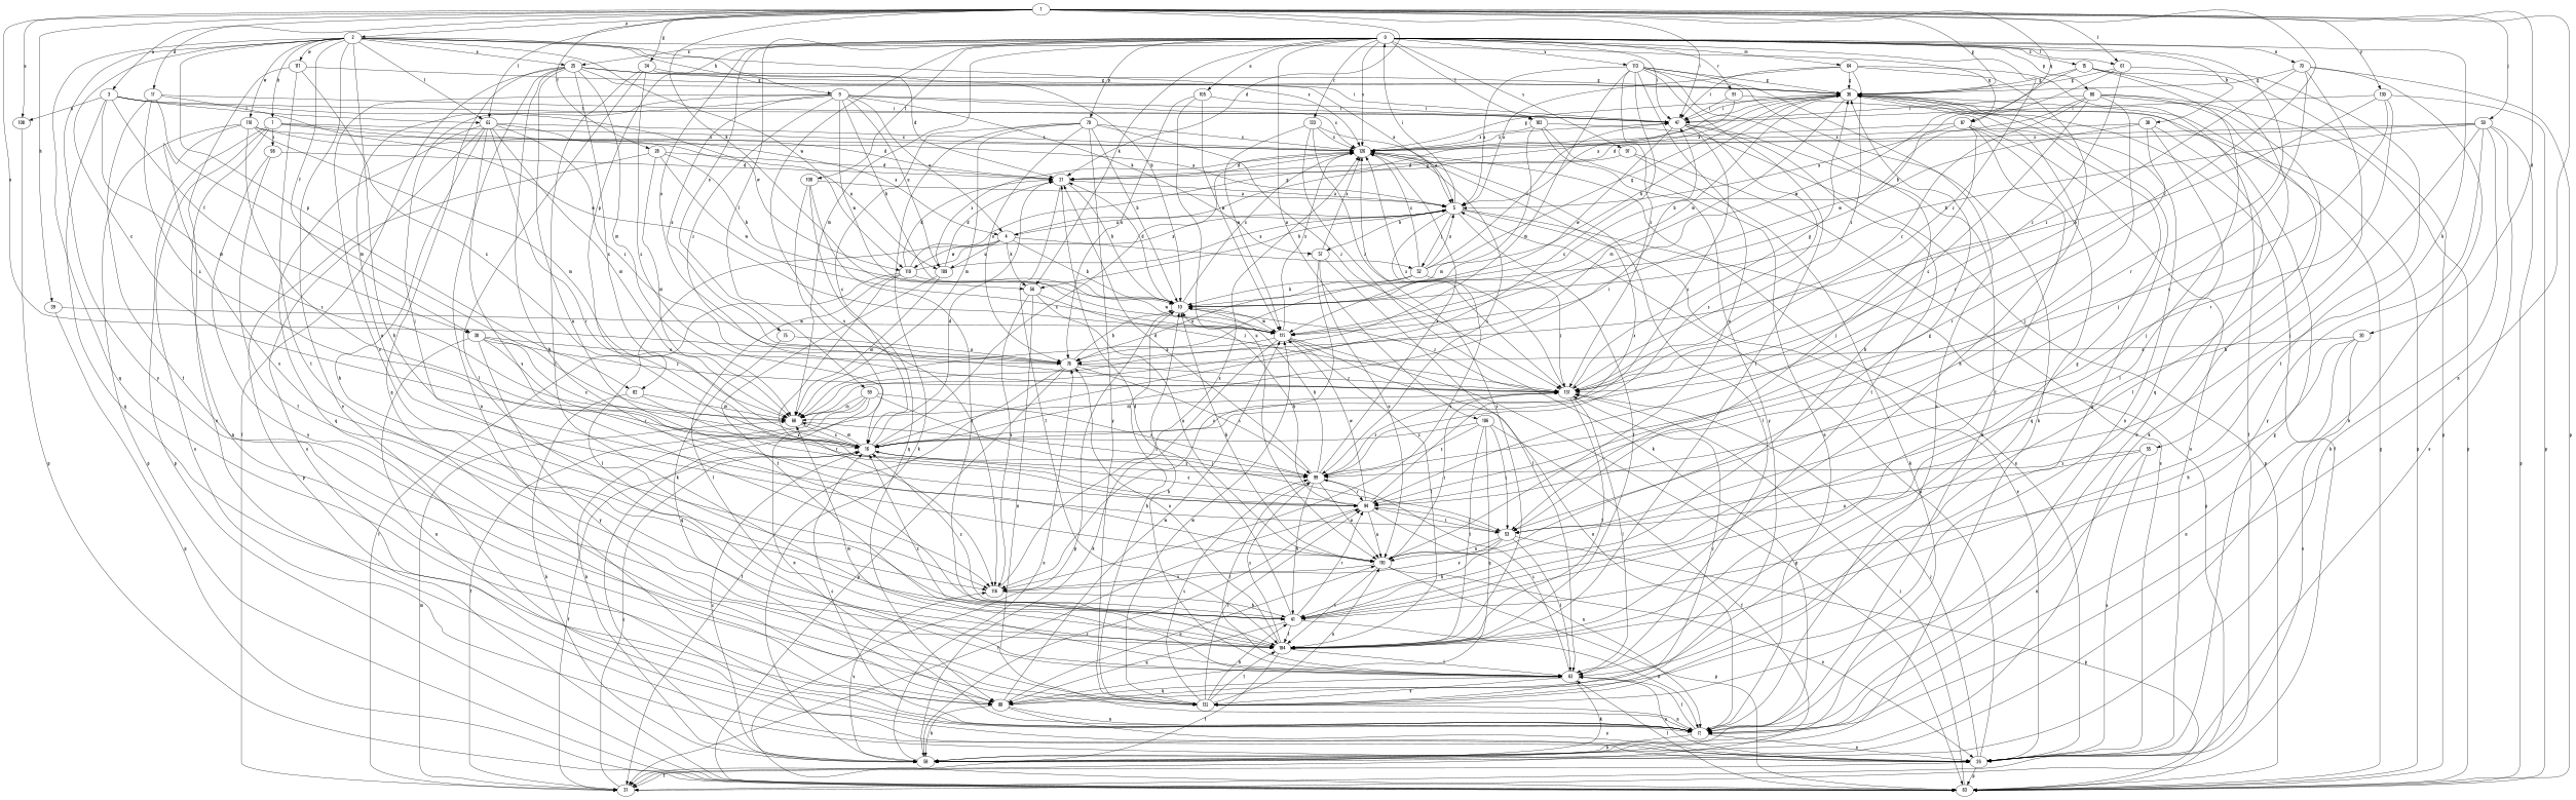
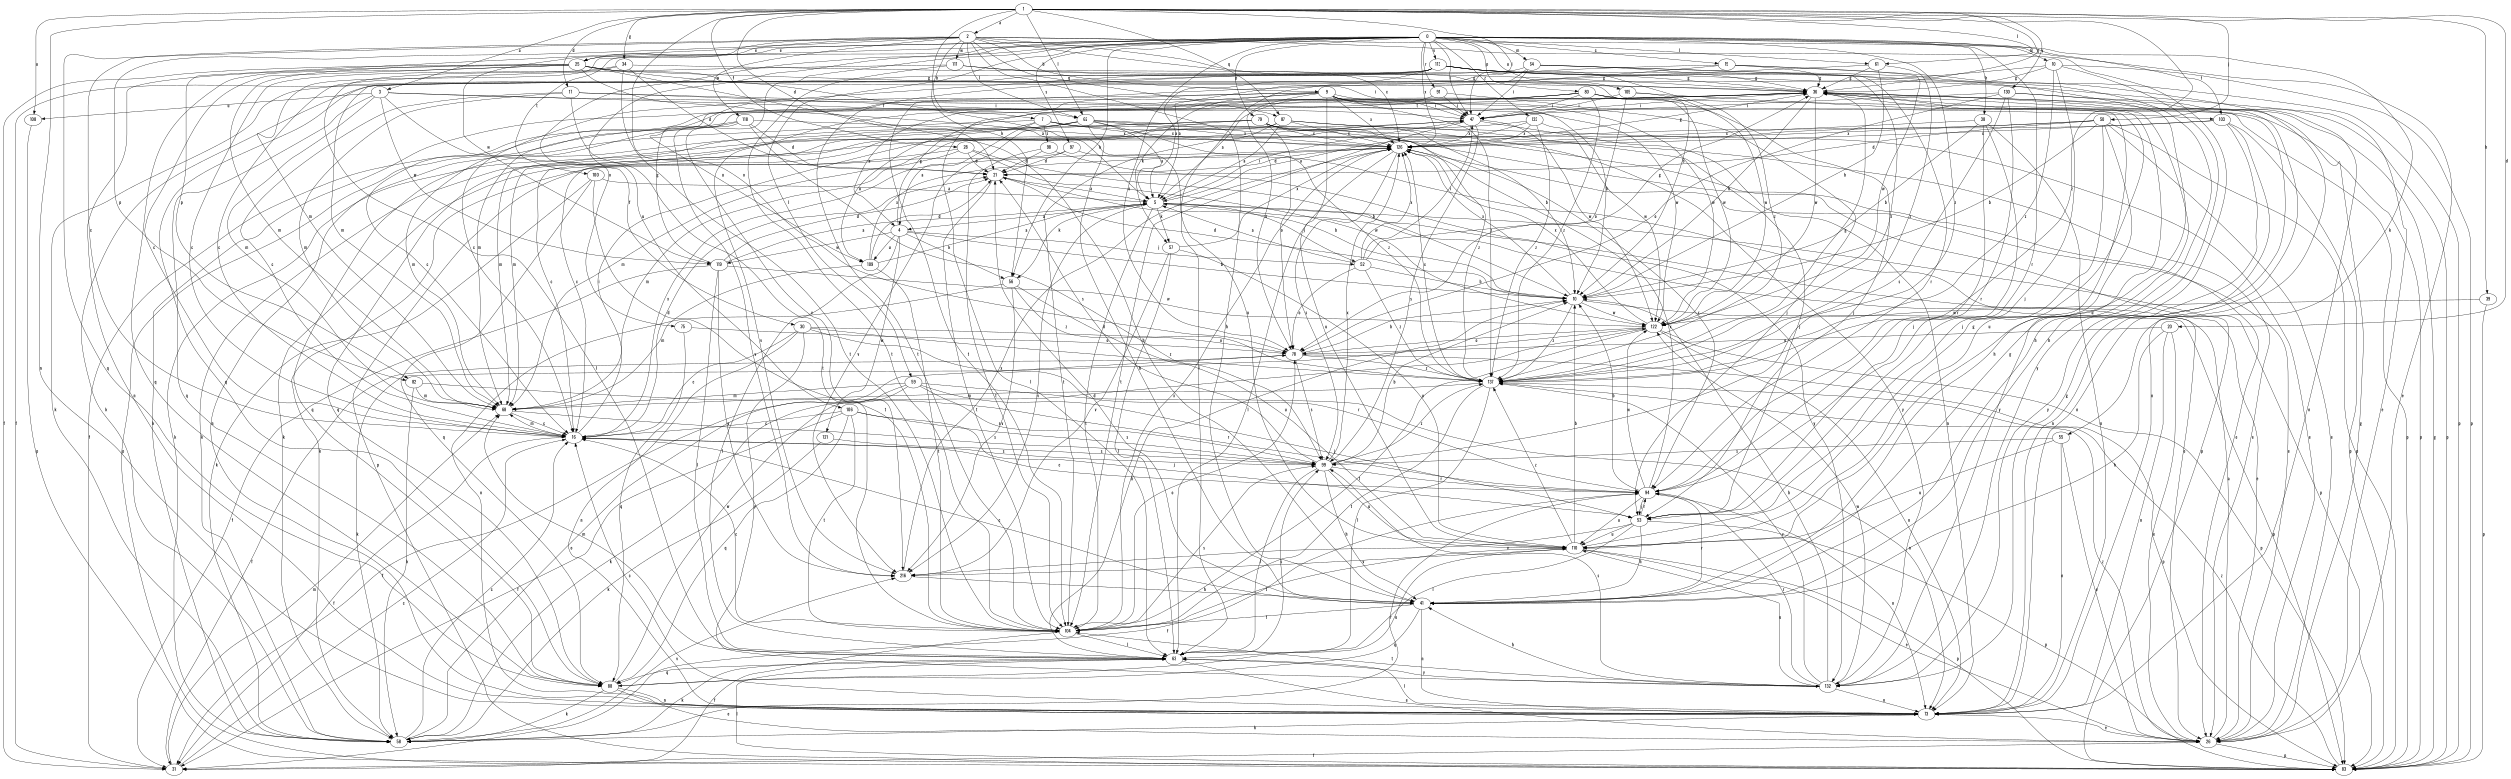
  strict digraph {
    fontname=Oswald
    node [fontname=Oswald]
    edge [fontname=Oswald]
    0
    15
    25
    38
    47
    55
    56
    59
    61
    64
    68
    70
    75
    78
    79
    80
    82
    91
    94
    97
    100
    103
    105
    106
    113
-   116
+   116 [label=216]
    126
    133
    137
    36
    88
    63
    83
    122
    73
    16
    41
    5
    110
    31
    10
    53
    104
    99
    26
    58
    132
    21
    1
    2
    3
    17
    20
    28
    34
    39
    50
    62
    87
    108
    130
    7
    9
    30
    117
    118
    119
    4
    109
    98
    57
    52
+   121
    0 -> 15 [label=c]
    0 -> 25 [label=e]
    0 -> 38 [label=h]
    0 -> 47 [label=i]
    0 -> 55 [label=k]
    0 -> 56 [label=k]
    0 -> 59 [label=l]
    0 -> 61 [label=l]
    0 -> 64 [label=m]
    0 -> 68 [label=m]
    0 -> 70 [label=n]
    0 -> 75 [label=o]
    0 -> 78 [label=o]
    0 -> 79 [label=p]
    0 -> 80 [label=p]
    0 -> 82 [label=p]
    0 -> 91 [label=r]
    0 -> 94 [label=r]
    0 -> 97 [label=s]
    0 -> 100 [label=t]
    0 -> 103 [label=t]
    0 -> 105 [label=u]
    0 -> 106 [label=u]
    0 -> 113 [label=v]
    0 -> 116 [label=v]
    0 -> 126 [label=x]
    0 -> 133 [label=z]
    0 -> 137 [label=z]
    15 -> 36 [label=g]
    15 -> 88 [label=q]
    15 -> 63 [label=l]
    15 -> 83 [label=p]
    15 -> 122 [label=w]
    25 -> 47 [label=i]
    25 -> 68 [label=m]
    25 -> 36 [label=g]
    25 -> 88 [label=q]
    25 -> 73 [label=n]
    25 -> 16 [label=c]
    25 -> 41 [label=h]
    25 -> 5 [label=a]
    25 -> 110 [label=u]
    25 -> 31 [label=f]
    38 -> 94 [label=r]
    38 -> 126 [label=x]
    38 -> 73 [label=n]
    38 -> 10 [label=b]
    38 -> 53 [label=j]
    47 -> 126 [label=x]
    47 -> 122 [label=w]
    47 -> 73 [label=n]
    47 -> 16 [label=c]
    47 -> 104 [label=t]
    47 -> 99 [label=s]
    55 -> 73 [label=n]
    55 -> 110 [label=u]
    55 -> 99 [label=s]
    55 -> 26 [label=e]
    56 -> 116 [label=v]
    56 -> 137 [label=z]
    56 -> 73 [label=n]
    56 -> 110 [label=u]
    59 -> 68 [label=m]
    59 -> 73 [label=n]
    59 -> 31 [label=f]
    59 -> 53 [label=j]
    59 -> 99 [label=s]
    59 -> 58 [label=k]
    61 -> 137 [label=z]
    61 -> 36 [label=g]
    61 -> 10 [label=b]
    61 -> 104 [label=t]
    64 -> 47 [label=i]
    64 -> 94 [label=r]
    64 -> 137 [label=z]
    64 -> 36 [label=g]
    64 -> 5 [label=a]
    64 -> 31 [label=f]
    68 -> 16 [label=c]
    68 -> 99 [label=s]
    70 -> 137 [label=z]
    70 -> 36 [label=g]
    70 -> 83 [label=p]
    70 -> 41 [label=h]
    70 -> 53 [label=j]
    70 -> 58 [label=k]
    75 -> 78 [label=o]
    75 -> 88 [label=q]
    78 -> 137 [label=z]
    78 -> 83 [label=p]
    78 -> 31 [label=f]
    78 -> 10 [label=b]
    78 -> 99 [label=s]
    79 -> 68 [label=m]
    79 -> 78 [label=o]
    79 -> 126 [label=x]
    79 -> 137 [label=z]
    79 -> 16 [label=c]
    79 -> 10 [label=b]
    79 -> 58 [label=k]
    79 -> 132 [label=y]
    80 -> 47 [label=i]
    80 -> 137 [label=z]
    80 -> 63 [label=l]
    80 -> 83 [label=p]
    80 -> 122 [label=w]
    80 -> 16 [label=c]
    80 -> 53 [label=j]
    80 -> 58 [label=k]
    82 -> 68 [label=m]
    82 -> 94 [label=r]
    82 -> 58 [label=k]
    91 -> 47 [label=i]
    91 -> 83 [label=p]
    91 -> 5 [label=a]
    94 -> 126 [label=x]
    94 -> 122 [label=w]
    94 -> 73 [label=n]
    94 -> 16 [label=c]
    94 -> 110 [label=u]
    94 -> 31 [label=f]
    94 -> 10 [label=b]
    94 -> 53 [label=j]
    97 -> 26 [label=e]
    97 -> 58 [label=k]
    97 -> 21 [label=d]
    100 -> 88 [label=q]
    100 -> 5 [label=a]
    100 -> 104 [label=t]
    100 -> 58 [label=k]
    103 -> 68 [label=m]
    103 -> 126 [label=x]
    103 -> 83 [label=p]
    103 -> 73 [label=n]
    103 -> 132 [label=y]
    105 -> 47 [label=i]
    105 -> 78 [label=o]
    105 -> 122 [label=w]
    105 -> 110 [label=u]
    106 -> 88 [label=q]
    106 -> 16 [label=c]
    106 -> 31 [label=f]
    106 -> 53 [label=j]
    106 -> 104 [label=t]
    106 -> 99 [label=s]
    113 -> 68 [label=m]
    113 -> 137 [label=z]
    113 -> 36 [label=g]
    113 -> 73 [label=n]
    113 -> 16 [label=c]
    113 -> 41 [label=h]
    113 -> 5 [label=a]
    113 -> 110 [label=u]
    113 -> 104 [label=t]
    113 -> 58 [label=k]
    116 -> 126 [label=x]
    116 -> 41 [label=h]
    126 -> 36 [label=g]
    126 -> 63 [label=l]
    126 -> 99 [label=s]
    126 -> 26 [label=e]
    126 -> 21 [label=d]
    133 -> 126 [label=x]
    133 -> 137 [label=z]
    133 -> 122 [label=w]
    133 -> 5 [label=a]
    133 -> 58 [label=k]
    137 -> 68 [label=m]
    137 -> 126 [label=x]
    137 -> 36 [label=g]
    137 -> 63 [label=l]
    137 -> 104 [label=t]
    36 -> 47 [label=i]
    36 -> 68 [label=m]
    36 -> 122 [label=w]
    36 -> 73 [label=n]
    36 -> 41 [label=h]
    36 -> 31 [label=f]
    36 -> 10 [label=b]
    88 -> 122 [label=w]
    88 -> 73 [label=n]
    88 -> 110 [label=u]
    88 -> 26 [label=e]
    88 -> 58 [label=k]
    63 -> 68 [label=m]
    63 -> 88 [label=q]
    63 -> 10 [label=b]
    63 -> 99 [label=s]
    63 -> 26 [label=e]
    63 -> 58 [label=k]
    63 -> 132 [label=y]
    83 -> 137 [label=z]
    83 -> 36 [label=g]
    83 -> 63 [label=l]
    122 -> 78 [label=o]
    122 -> 126 [label=x]
    122 -> 83 [label=p]
    122 -> 73 [label=n]
    122 -> 104 [label=t]
    122 -> 58 [label=k]
    73 -> 63 [label=l]
    73 -> 16 [label=c]
    73 -> 26 [label=e]
    73 -> 58 [label=k]
    16 -> 47 [label=i]
    16 -> 68 [label=m]
    16 -> 126 [label=x]
    16 -> 31 [label=f]
    16 -> 99 [label=s]
    16 -> 21 [label=d]
    41 -> 94 [label=r]
    41 -> 36 [label=g]
    41 -> 88 [label=q]
    41 -> 73 [label=n]
    41 -> 16 [label=c]
    41 -> 104 [label=t]
    41 -> 21 [label=d]
-   5 -> 0 [label=i]
+   5 -> 47 [label=i]
    5 -> 56 [label=k]
    5 -> 116 [label=v]
    5 -> 83 [label=p]
    5 -> 104 [label=t]
    5 -> 26 [label=e]
    5 -> 4 [label=a]
    5 -> 57 [label=k]
    5 -> 52 [label=j]
    110 -> 116 [label=v]
    110 -> 137 [label=z]
    110 -> 36 [label=g]
    110 -> 83 [label=p]
    110 -> 10 [label=b]
    110 -> 104 [label=t]
    110 -> 26 [label=e]
    31 -> 68 [label=m]
    31 -> 16 [label=c]
    10 -> 126 [label=x]
    10 -> 137 [label=z]
    10 -> 83 [label=p]
    10 -> 122 [label=w]
    10 -> 21 [label=d]
    53 -> 94 [label=r]
    53 -> 116 [label=v]
    53 -> 63 [label=l]
    53 -> 83 [label=p]
    53 -> 41 [label=h]
    53 -> 110 [label=u]
    104 -> 78 [label=o]
    104 -> 126 [label=x]
    104 -> 63 [label=l]
    104 -> 16 [label=c]
    104 -> 31 [label=f]
    104 -> 99 [label=s]
    99 -> 94 [label=r]
    99 -> 126 [label=x]
    99 -> 137 [label=z]
    99 -> 63 [label=l]
    99 -> 41 [label=h]
    99 -> 110 [label=u]
    99 -> 10 [label=b]
    99 -> 21 [label=d]
    26 -> 137 [label=z]
    26 -> 36 [label=g]
    26 -> 83 [label=p]
    26 -> 5 [label=a]
    26 -> 31 [label=f]
    58 -> 78 [label=o]
    58 -> 94 [label=r]
    58 -> 116 [label=v]
    58 -> 16 [label=c]
    132 -> 94 [label=r]
    132 -> 137 [label=z]
    132 -> 36 [label=g]
    132 -> 122 [label=w]
    132 -> 73 [label=n]
    132 -> 41 [label=h]
    132 -> 110 [label=u]
    132 -> 10 [label=b]
    132 -> 104 [label=t]
    132 -> 99 [label=s]
    21 -> 5 [label=a]
    21 -> 10 [label=b]
    21 -> 104 [label=t]
    1 -> 47 [label=i]
    1 -> 56 [label=k]
    1 -> 61 [label=l]
    1 -> 78 [label=o]
    1 -> 137 [label=z]
    1 -> 36 [label=g]
    1 -> 73 [label=n]
    1 -> 21 [label=d]
    1 -> 2 [label=a]
    1 -> 3 [label=a]
    1 -> 17 [label=d]
    1 -> 20 [label=d]
    1 -> 28 [label=f]
    1 -> 34 [label=g]
    1 -> 39 [label=h]
    1 -> 50 [label=j]
    1 -> 62 [label=l]
    1 -> 87 [label=q]
    1 -> 108 [label=u]
    1 -> 130 [label=y]
    2 -> 25 [label=e]
    2 -> 82 [label=p]
    2 -> 126 [label=x]
    2 -> 88 [label=q]
    2 -> 16 [label=c]
    2 -> 41 [label=h]
    2 -> 10 [label=b]
    2 -> 26 [label=e]
    2 -> 132 [label=y]
    2 -> 62 [label=l]
    2 -> 87 [label=q]
    2 -> 7 [label=b]
    2 -> 9 [label=b]
-   2 -> 30 [label=f]
    2 -> 117 [label=w]
    2 -> 118 [label=w]
    2 -> 119 [label=w]
    3 -> 68 [label=m]
    3 -> 103 [label=t]
    3 -> 88 [label=q]
    3 -> 62 [label=l]
    3 -> 108 [label=u]
    3 -> 30 [label=f]
    3 -> 119 [label=w]
    17 -> 47 [label=i]
    17 -> 68 [label=m]
    17 -> 122 [label=w]
    17 -> 16 [label=c]
    17 -> 104 [label=t]
    20 -> 78 [label=o]
    20 -> 73 [label=n]
    20 -> 41 [label=h]
    20 -> 26 [label=e]
    28 -> 68 [label=m]
    28 -> 83 [label=p]
    28 -> 122 [label=w]
    28 -> 10 [label=b]
    28 -> 21 [label=d]
    34 -> 36 [label=g]
    34 -> 63 [label=l]
    34 -> 16 [label=c]
    34 -> 104 [label=t]
    34 -> 21 [label=d]
    39 -> 83 [label=p]
    39 -> 122 [label=w]
    50 -> 126 [label=x]
    50 -> 83 [label=p]
    50 -> 10 [label=b]
    50 -> 53 [label=j]
    50 -> 26 [label=e]
    50 -> 58 [label=k]
    50 -> 132 [label=y]
    50 -> 21 [label=d]
    62 -> 68 [label=m]
    62 -> 94 [label=r]
    62 -> 116 [label=v]
    62 -> 126 [label=x]
    62 -> 137 [label=z]
    62 -> 88 [label=q]
    62 -> 41 [label=h]
    62 -> 5 [label=a]
    62 -> 26 [label=e]
    87 -> 126 [label=x]
    87 -> 88 [label=q]
    87 -> 5 [label=a]
    87 -> 53 [label=j]
    87 -> 104 [label=t]
    87 -> 26 [label=e]
    108 -> 83 [label=p]
    130 -> 47 [label=i]
    130 -> 78 [label=o]
    130 -> 94 [label=r]
    130 -> 83 [label=p]
+   130 -> 73 [label=n]
    130 -> 99 [label=s]
    7 -> 126 [label=x]
    7 -> 83 [label=p]
    7 -> 73 [label=n]
    7 -> 26 [label=e]
    7 -> 4 [label=a]
    7 -> 109 [label=u]
    7 -> 98 [label=s]
    9 -> 47 [label=i]
    9 -> 78 [label=o]
    9 -> 116 [label=v]
    9 -> 126 [label=x]
    9 -> 137 [label=z]
    9 -> 122 [label=w]
    9 -> 110 [label=u]
    9 -> 10 [label=b]
    9 -> 53 [label=j]
    9 -> 4 [label=a]
    9 -> 109 [label=u]
    9 -> 57 [label=k]
    30 -> 78 [label=o]
    30 -> 94 [label=r]
    30 -> 137 [label=z]
    30 -> 73 [label=n]
    30 -> 16 [label=c]
    30 -> 132 [label=y]
    117 -> 36 [label=g]
    117 -> 16 [label=c]
    117 -> 104 [label=t]
    117 -> 26 [label=e]
    118 -> 68 [label=m]
    118 -> 116 [label=v]
    118 -> 126 [label=x]
    118 -> 83 [label=p]
    118 -> 99 [label=s]
    118 -> 21 [label=d]
    119 -> 116 [label=v]
    119 -> 36 [label=g]
    119 -> 63 [label=l]
    119 -> 122 [label=w]
    119 -> 5 [label=a]
    119 -> 31 [label=f]
    119 -> 21 [label=d]
    4 -> 56 [label=k]
    4 -> 36 [label=g]
    4 -> 63 [label=l]
    4 -> 10 [label=b]
    4 -> 119 [label=w]
    4 -> 109 [label=u]
    4 -> 52 [label=j]
+   4 -> 121 [label=w]
    109 -> 68 [label=m]
    109 -> 126 [label=x]
    109 -> 5 [label=a]
    109 -> 104 [label=t]
    109 -> 21 [label=d]
    98 -> 104 [label=t]
    98 -> 132 [label=y]
    98 -> 21 [label=d]
    57 -> 116 [label=v]
    57 -> 126 [label=x]
    57 -> 63 [label=l]
    57 -> 110 [label=u]
    52 -> 47 [label=i]
    52 -> 78 [label=o]
    52 -> 126 [label=x]
    52 -> 137 [label=z]
    52 -> 36 [label=g]
    52 -> 5 [label=a]
    52 -> 10 [label=b]
+   121 -> 99 [label=s]
+   121 -> 58 [label=k]
  }
